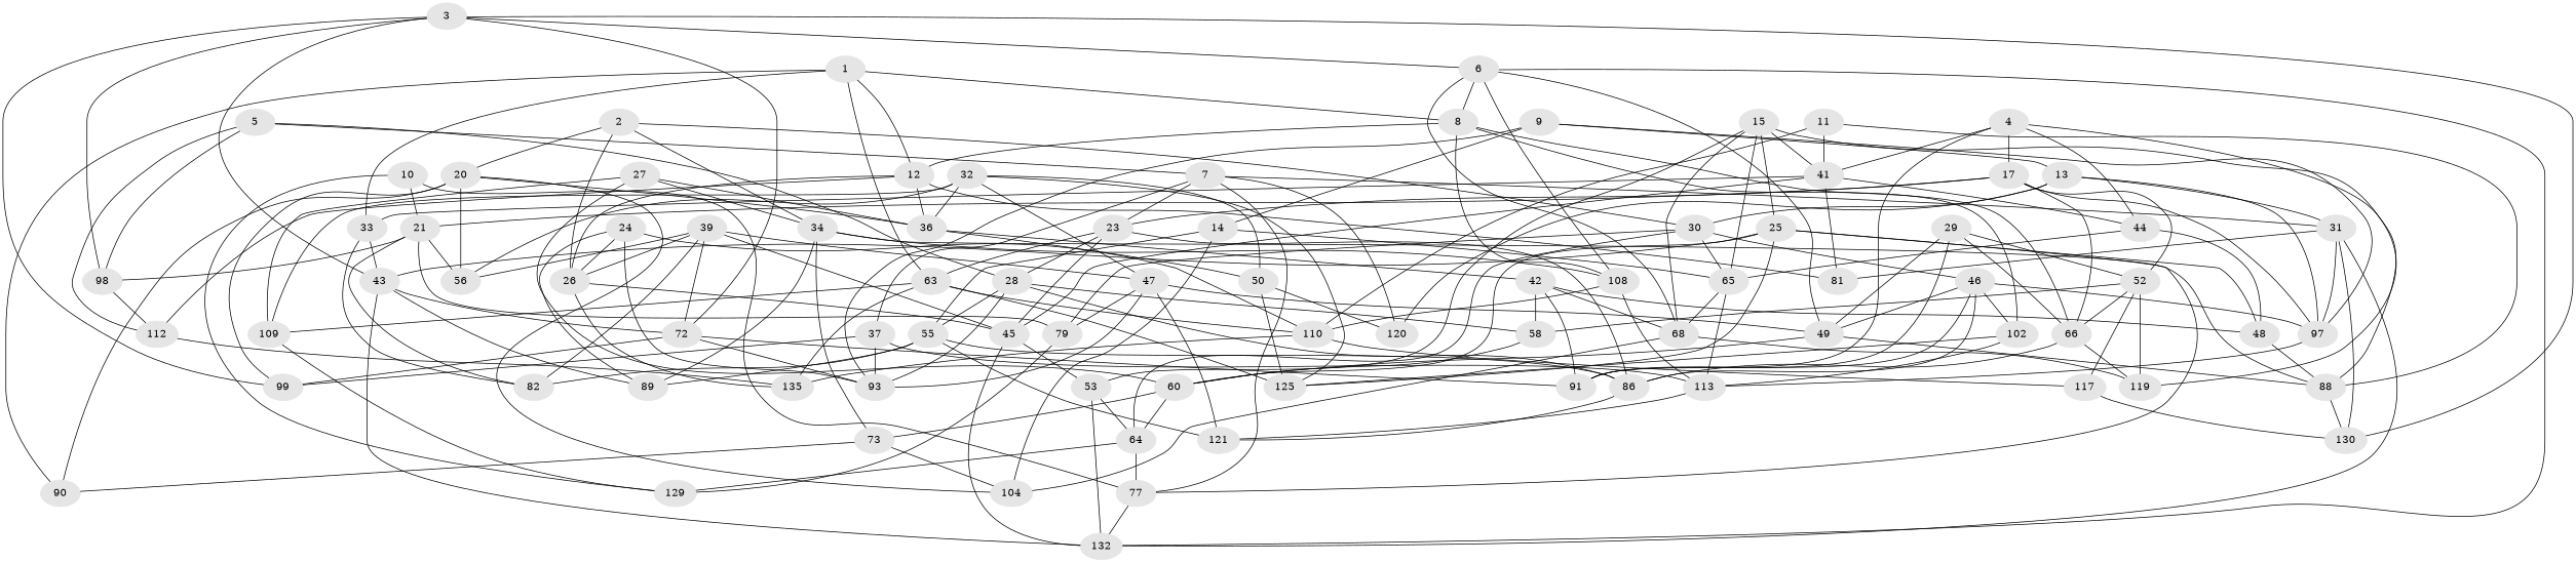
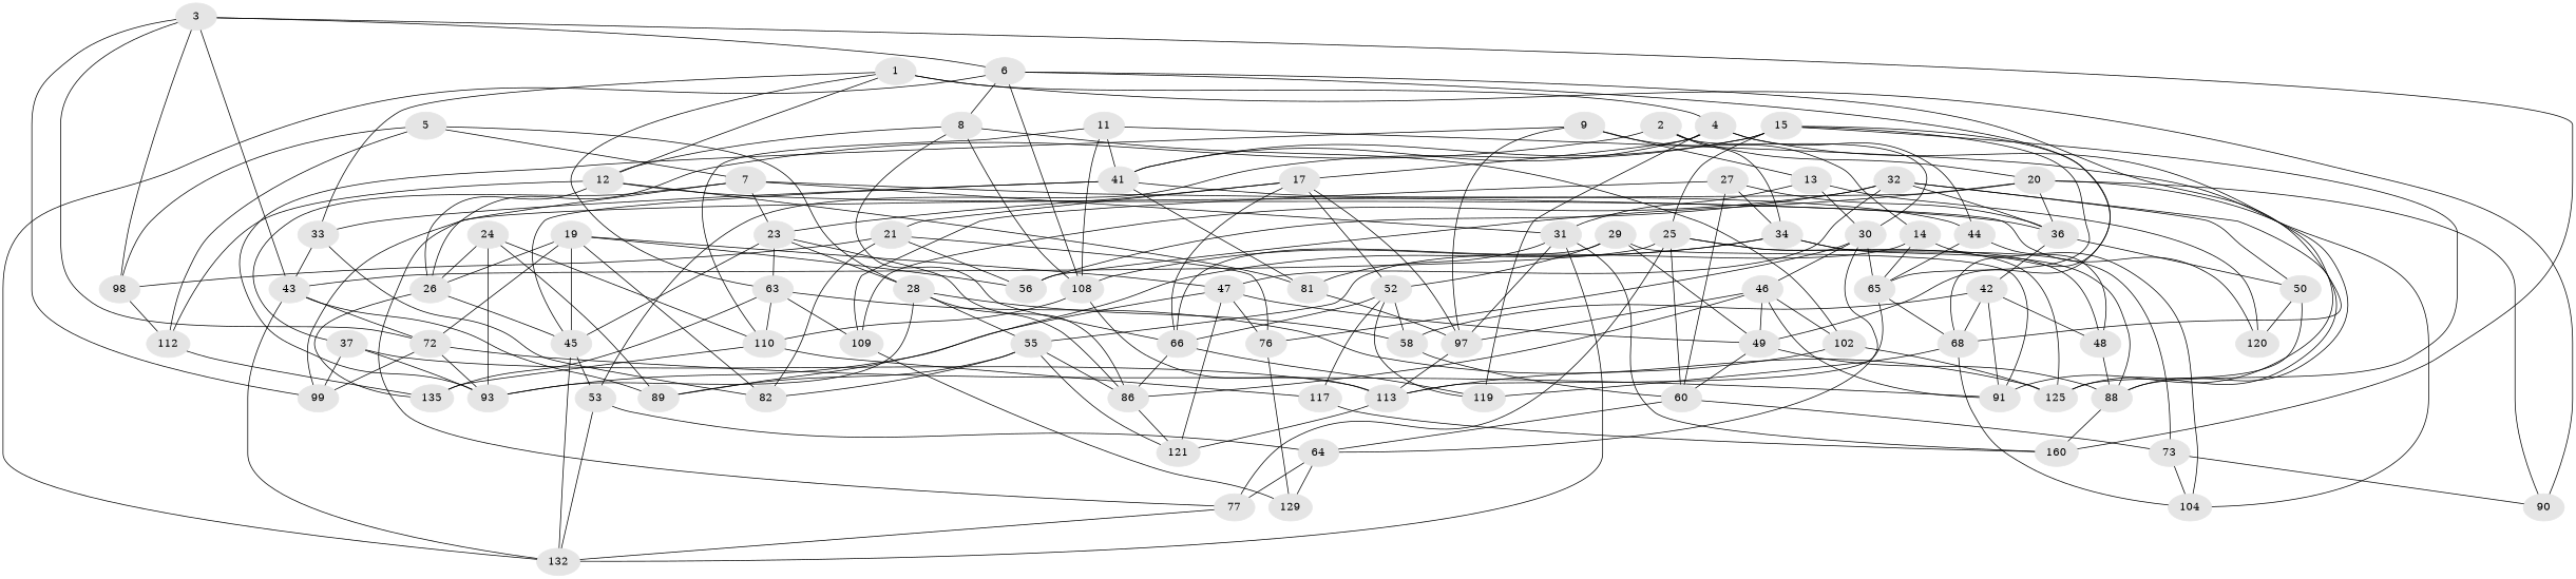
  graph {
    node [color=gray90 style=filled]
    1 [super="+118"]
    8 [super="+40"]
    12 [super="+22"]
    33
    63 [super="+131"]
    90
    108 [super="+114"]
    66 [super="+67"]
    102
    26 [super="+51"]
    112
    36 [super="+107"]
    81
    43 [super="+76"]
    82
    110 [super="+127"]
    125 [super="+134"]
    135
    109
    20 [super="+38"]
    99
    104
    56
    2
    30 [super="+100"]
    34 [super="+74"]
    45 [super="+133"]
    65 [super="+101"]
-   79
+   79 [label=76]
    46 [super="+69"]
    64 [super="+94"]
    88 [super="+103"]
    89
    73
    3 [super="+35"]
    6 [super="+78"]
    72 [super="+105"]
    98
-   130
+   130 [label=160]
    49 [super="+96"]
    68 [super="+70"]
    132 [super="+136"]
    91 [super="+126"]
    93 [super="+122"]
    4 [super="+39"]
    17 [super="+87"]
    41 [super="+123"]
    44
    119
    23 [super="+61"]
    97 [super="+128"]
    21 [super="+95"]
    52 [super="+106"]
    48
    7 [super="+71"]
    31 [super="+80"]
    37
    77 [super="+84"]
    120
    5
    28 [super="+111"]
    55 [super="+57"]
    86 [super="+115"]
    58
    60 [super="+75"]
    113 [super="+124"]
    9
    13
    14 [super="+18"]
-   10
    129
    11
    117
    50 [super="+62"]
    42 [super="+83"]
    121
    15 [super="+16"]
    25 [super="+116"]
    53
-   19 [super="+85" label=39]
+   19 [super="+85"]
    47 [super="+59"]
    24
    27
    29
    32 [super="+92"]
-   1 -- 8
+   1 -- 4
    1 -- 12
    1 -- 33
    1 -- 63
    1 -- 90 [weight=2]
    8 -- 12
    8 -- 108
    8 -- 66
    8 -- 102
    12 -- 26
    12 -- 112
    12 -- 36
    12 -- 81
    33 -- 43
    33 -- 82
    63 -- 110
    63 -- 125
    63 -- 135
    63 -- 109
    108 -- 110
    108 -- 113
    66 -- 119
    66 -- 86
    102 -- 125
    102 -- 113
    26 -- 135
    26 -- 45
    112 -- 135
    36 -- 50
    36 -- 42
-   13 -- 97
+   81 -- 97
    43 -- 89
    43 -- 72
    43 -- 132
    110 -- 135
    110 -- 117
    109 -- 129
    20 -- 90
    20 -- 36
    20 -- 99
    20 -- 104
    20 -- 56
    2 -- 26
    2 -- 20
    2 -- 30
    2 -- 34
    30 -- 65
    30 -- 79
    30 -- 46
    30 -- 64
    34 -- 108
    34 -- 88
    34 -- 89
    34 -- 73
    45 -- 132
    45 -- 53
    65 -- 68
    65 -- 113
    79 -- 129
    46 -- 102
    46 -- 49
    46 -- 91
    46 -- 97
    46 -- 86
    64 -- 77 [weight=2]
    64 -- 129
    88 -- 130
    73 -- 90
    73 -- 104
    3 -- 43
    3 -- 99
    3 -- 6
    3 -- 72
    3 -- 98
    3 -- 130
    6 -- 8
    6 -- 108
    6 -- 49
    6 -- 68
    6 -- 132
    72 -- 99
    72 -- 91
    72 -- 93
    98 -- 112
    49 -- 88
    49 -- 60
    68 -- 104
    68 -- 119
    4 -- 91
    4 -- 17
    4 -- 41
    4 -- 44
    4 -- 119
    17 -- 66
    17 -- 23
    17 -- 97
    17 -- 21
    17 -- 52
    41 -- 33
    41 -- 81
    41 -- 45
    41 -- 44
    44 -- 65
    44 -- 48
    23 -- 63
    23 -- 45
    23 -- 28
    23 -- 86
    97 -- 113
    21 -- 82
    21 -- 56
    21 -- 79
    21 -- 98
    52 -- 66
    52 -- 119
    52 -- 58
    52 -- 117
    48 -- 88
    7 -- 23
    7 -- 31
    7 -- 37
    7 -- 77
    7 -- 120
    31 -- 81
    31 -- 130
    31 -- 132
    31 -- 97
    37 -- 99
    37 -- 93
    37 -- 113
    77 -- 132
    5 -- 112
    5 -- 98
    5 -- 7
    5 -- 28
    28 -- 93
    28 -- 55
    28 -- 86
    28 -- 58
    55 -- 82
    55 -- 89
    55 -- 86
    55 -- 121
    86 -- 121
    58 -- 60
    60 -- 64
    60 -- 73
    113 -- 121
    9 -- 93
    9 -- 97
    9 -- 13
    9 -- 14
    13 -- 30
    13 -- 31
    13 -- 120
    14 -- 104
    14 -- 65
    14 -- 55
-   10 -- 21
-   10 -- 77
-   10 -- 129
+   11 -- 108
    11 -- 110
    11 -- 88
    11 -- 41
    117 -- 130
    50 -- 125 [weight=2]
    50 -- 120 [weight=2]
    42 -- 68
    42 -- 91 [weight=2]
    42 -- 48
    42 -- 58
    15 -- 65
    15 -- 88
    15 -- 68
    15 -- 41
    15 -- 25
    15 -- 53
    25 -- 43
    25 -- 125
    25 -- 48
    25 -- 77
    25 -- 60
    53 -- 64
    53 -- 132
    19 -- 26
    19 -- 82
    19 -- 56
    19 -- 45
    19 -- 72
    19 -- 47
    47 -- 79
    47 -- 49
    47 -- 93
    47 -- 121
    24 -- 26
    24 -- 110
    24 -- 89
    24 -- 93
    27 -- 36
    27 -- 109
    27 -- 34
    27 -- 60
    29 -- 66
    29 -- 49
    29 -- 91
    29 -- 52
    32 -- 36
    32 -- 125
    32 -- 109
    32 -- 56
    32 -- 50
    32 -- 47
  }
